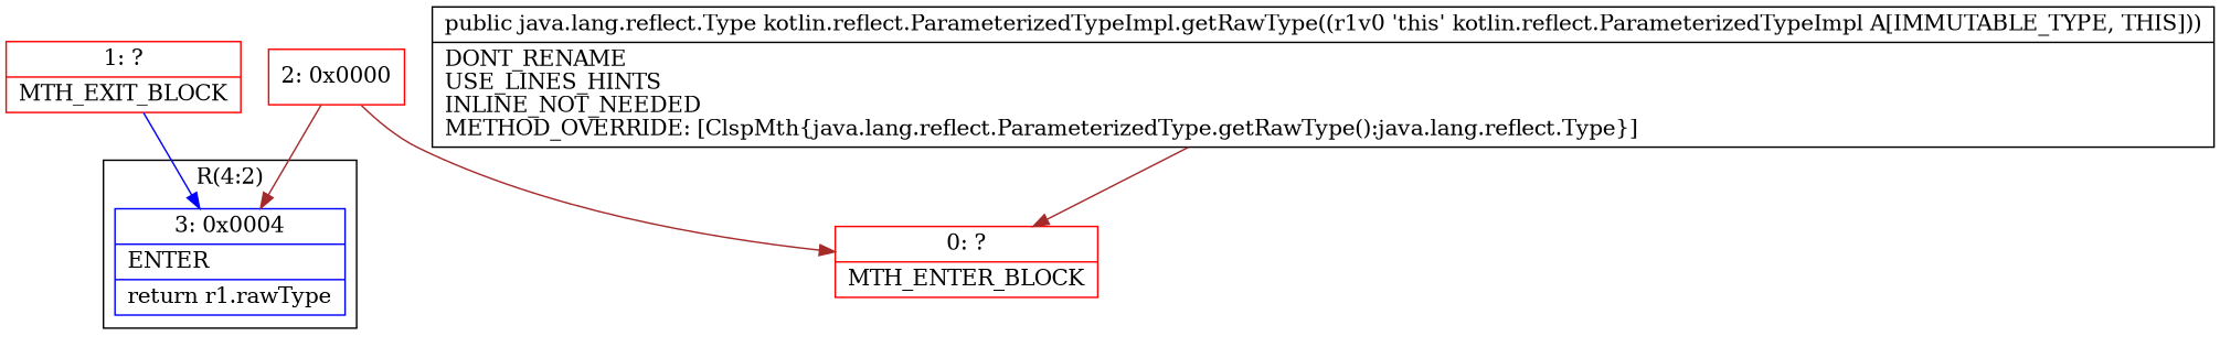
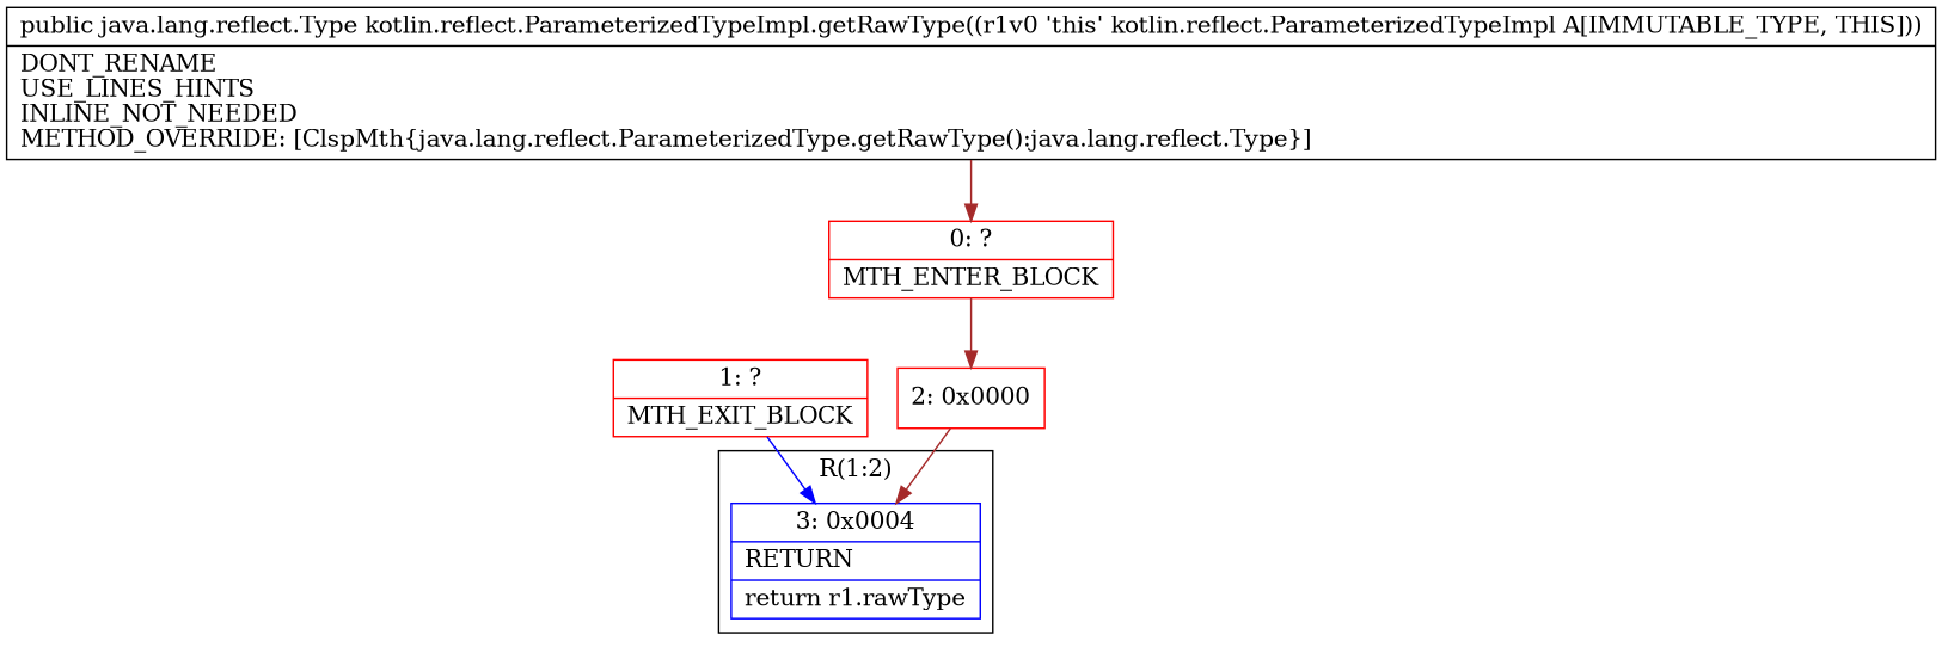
  digraph {
    node [color=red shape=record]
    edge [color=brown]
-   n1 [color=blue label="{3\:\ 0x0004|ENTER\l|return r1.rawType\l}"]
+   n1 [color=blue label="{3\:\ 0x0004|RETURN\l|return r1.rawType\l}"]
    n2 [label="{1\:\ ?|MTH_EXIT_BLOCK\l}"]
    n3 [label="{0\:\ ?|MTH_ENTER_BLOCK\l}"]
    n4 [label="{2\:\ 0x0000}"]
    n5 [label="{public java.lang.reflect.Type kotlin.reflect.ParameterizedTypeImpl.getRawType((r1v0 'this' kotlin.reflect.ParameterizedTypeImpl A[IMMUTABLE_TYPE, THIS]))  | DONT_RENAME\lUSE_LINES_HINTS\lINLINE_NOT_NEEDED\lMETHOD_OVERRIDE: [ClspMth\{java.lang.reflect.ParameterizedType.getRawType():java.lang.reflect.Type\}]\l}" color=""]
    subgraph cluster_1 {
-     label="R(4:2)"
+     label="R(1:2)"
      n1
    }
    n2 -> n1 [color=blue]
-   n4 -> n3
+   n3 -> n4
    n4 -> n1
    n5 -> n3
  }
